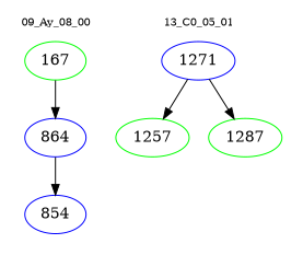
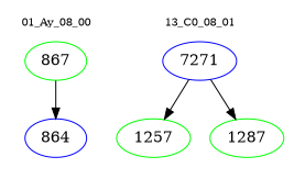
  digraph {
    node [color=blue]
    edge [color=black]
    n1 [label=864]
-   n2 [label=854]
-   n3 [color=green label=167]
-   n4 [label=1271]
+   n3 [color=green label=867]
+   n4 [label=7271]
    n5 [color=green label=1257]
    n6 [color=green label=1287]
    subgraph cluster_1 {
      color=white
      fontsize=10
-     label="09_Ay_08_00"
+     label="01_Ay_08_00"
      n1
-     n2
      n3
    }
    subgraph cluster_2 {
      color=white
      fontsize=10
-     label="13_C0_05_01"
+     label="13_C0_08_01"
      n4
      n5
      n6
    }
-   n1 -> n2
    n3 -> n1
    n4 -> n5
    n4 -> n6
  }
